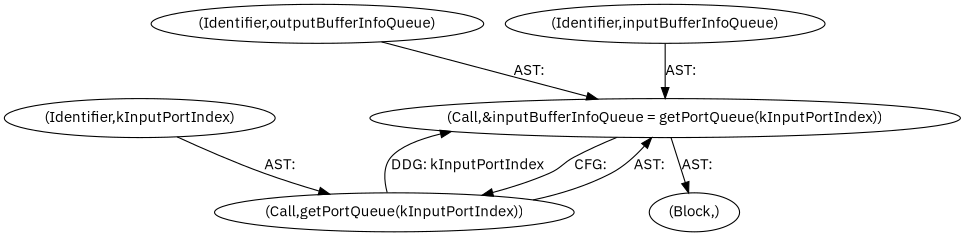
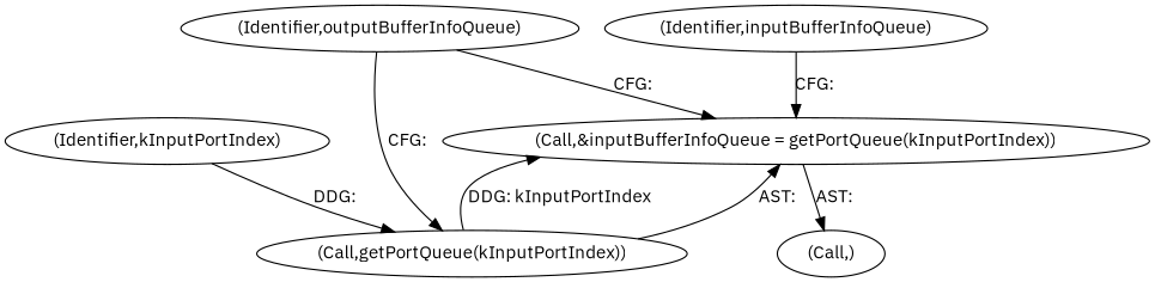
  digraph {
    fontname="IBM Plex Sans"
    node [fontname="IBM Plex Sans"]
    edge [fontname="IBM Plex Sans"]
    n1 [label="(Call,&inputBufferInfoQueue = getPortQueue(kInputPortIndex))"]
    n2 [label="(Call,getPortQueue(kInputPortIndex))"]
-   n3 [label="(Block,)"]
+   n3 [label="(Call,)"]
    n4 [label="(Identifier,kInputPortIndex)"]
    n5 [label="(Identifier,outputBufferInfoQueue)"]
    n6 [label="(Identifier,inputBufferInfoQueue)"]
-   n1 -> n2 [label="CFG: "]
+   n5 -> n2 [label="CFG: "]
    n1 -> n3 [label="AST: "]
    n2 -> n1 [label="AST: "]
    n2 -> n1 [label="DDG: kInputPortIndex"]
-   n4 -> n2 [label="AST: "]
-   n5 -> n1 [label="AST: "]
-   n6 -> n1 [label="AST: "]
+   n4 -> n2 [label="DDG: "]
+   n5 -> n1 [label="CFG: "]
+   n6 -> n1 [label="CFG: "]
  }
